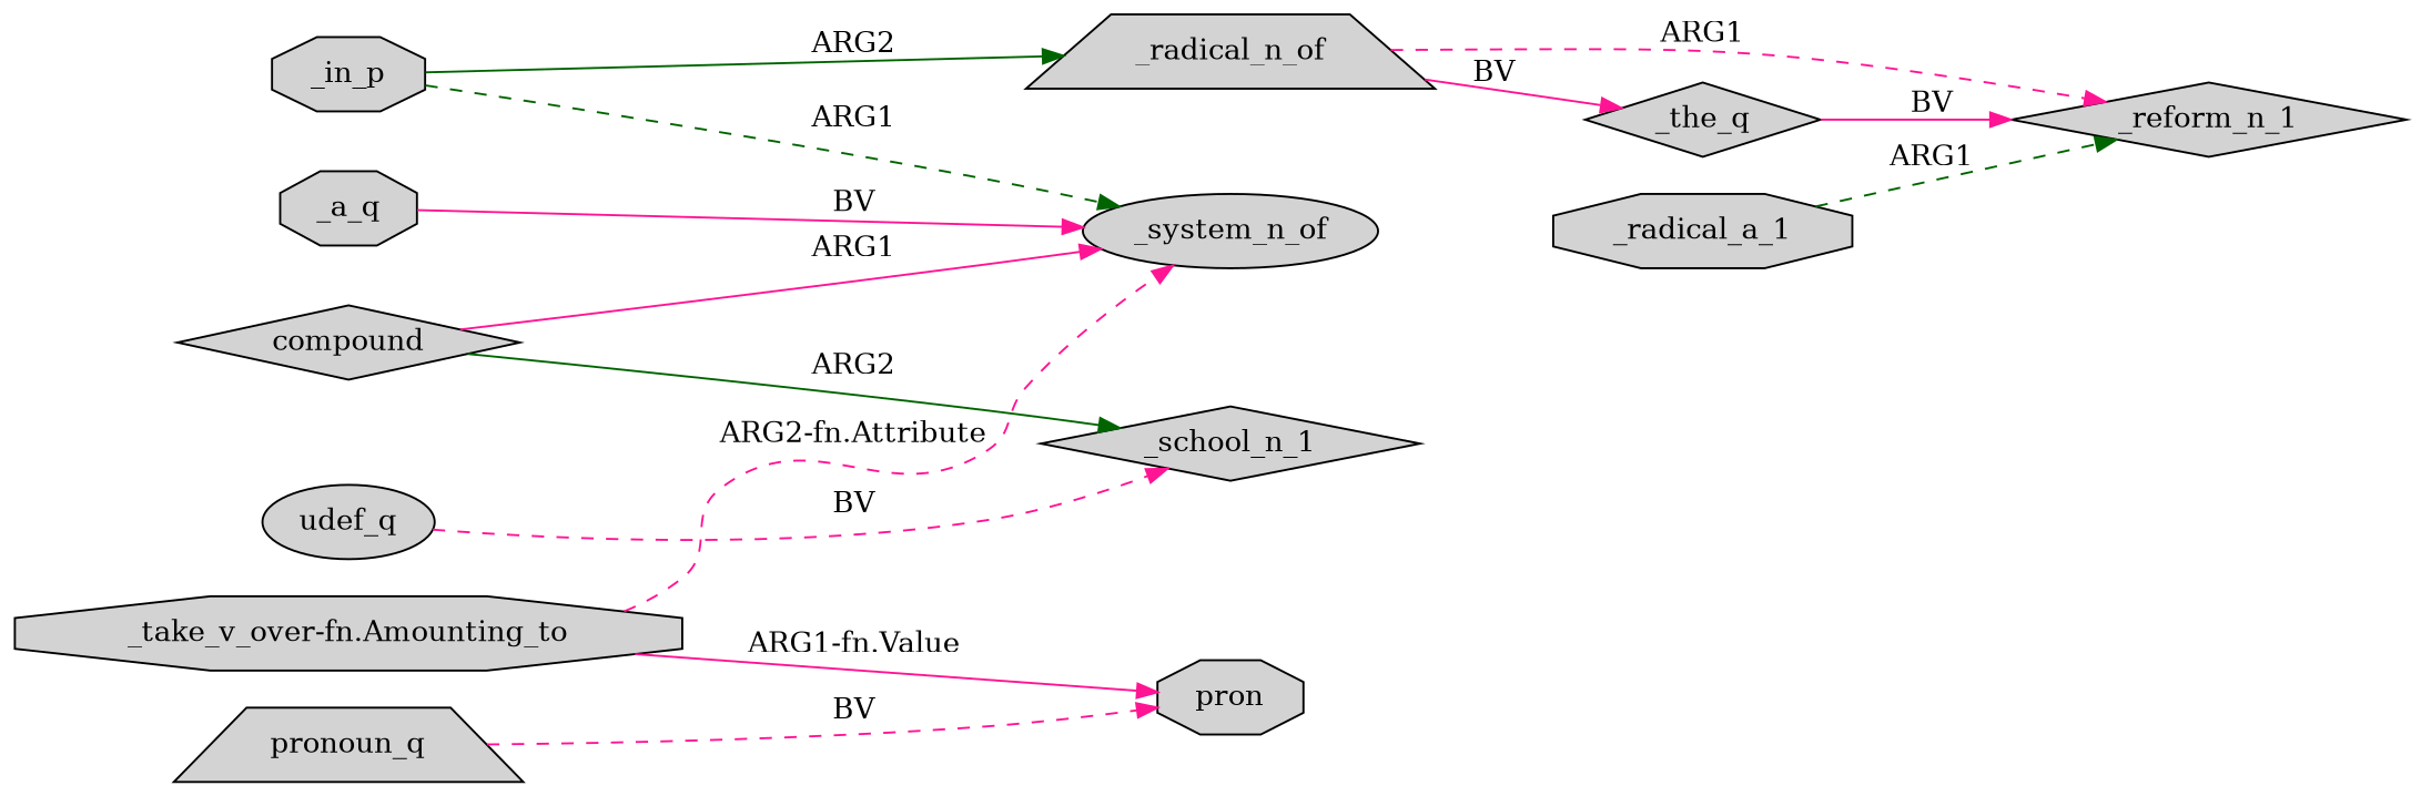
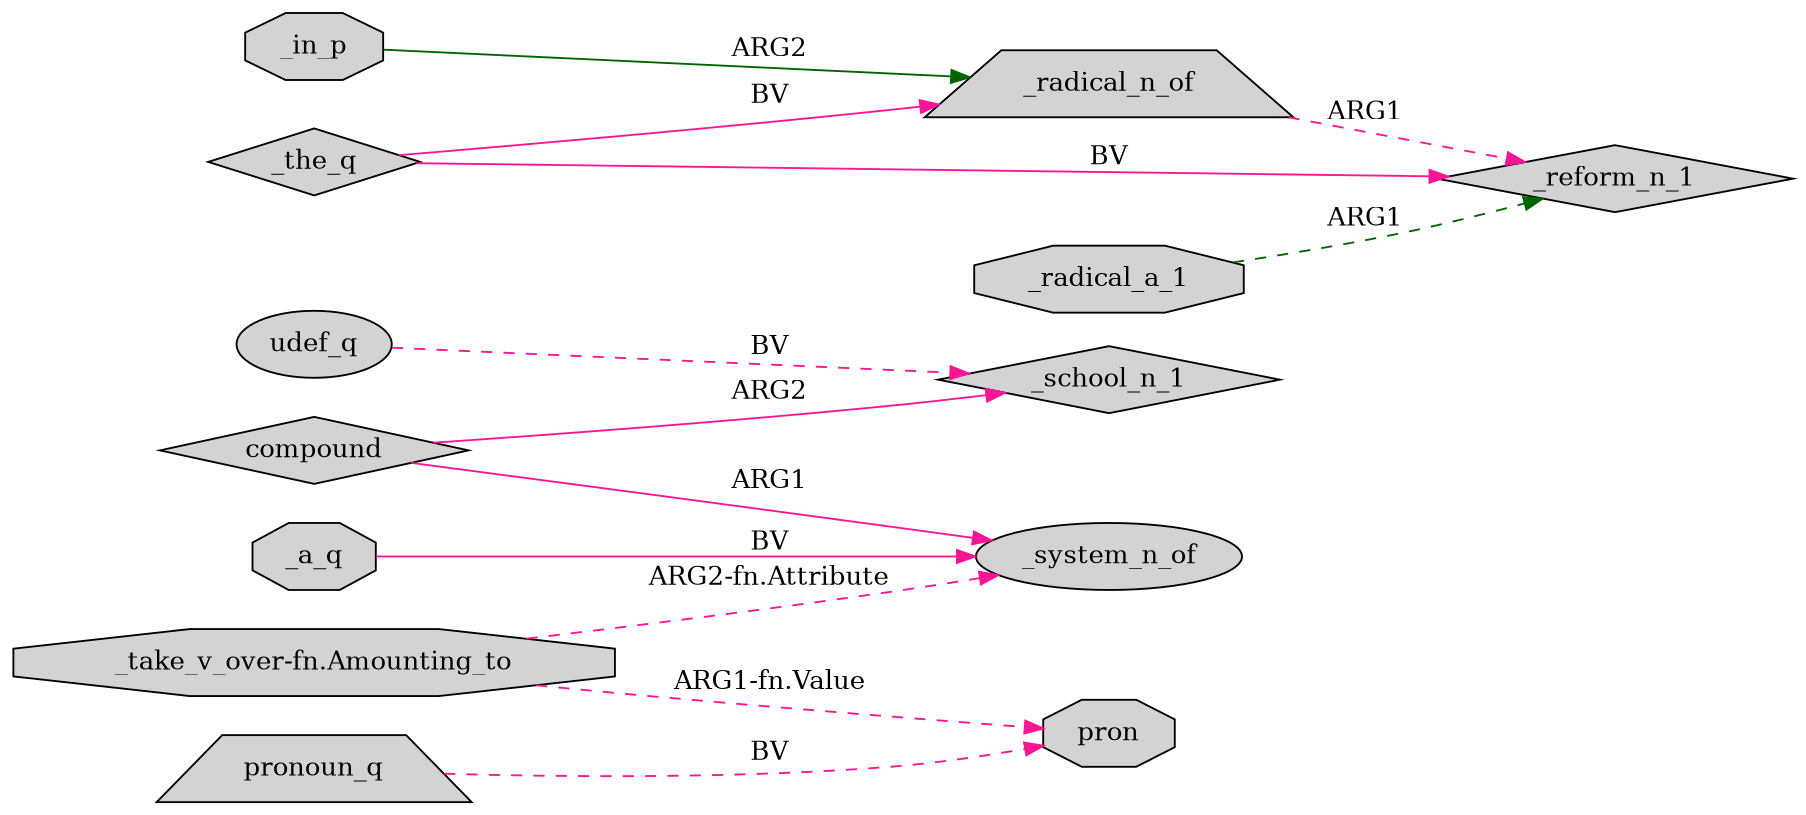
  digraph {
    rankdir=LR
    node [shape=octagon style=filled]
    edge [color=deeppink style=solid]
    compound [shape=diamond]
    _system_n_of [shape=ellipse]
    _school_n_1 [shape=diamond]
    udef_q [shape=ellipse]
    _reform_n_1 [shape=diamond]
    _in_p
    n7 [label=_radical_n_of shape=trapezium]
    _the_q [shape=diamond]
    "_take_v_over-fn.Amounting_to"
    pron
    _radical_a_1
    pronoun_q [shape=trapezium]
    _a_q
    compound -> _system_n_of [label=ARG1]
-   compound -> _school_n_1 [color=darkgreen label=ARG2]
+   compound -> _school_n_1 [label=ARG2]
    udef_q -> _school_n_1 [label=BV style=dashed]
-   _in_p -> _system_n_of [color=darkgreen label=ARG1 style=dashed]
    _in_p -> n7 [color=darkgreen label=ARG2]
    n7 -> _reform_n_1 [label=ARG1 style=dashed]
    _the_q -> _reform_n_1 [label=BV]
-   n7 -> _the_q [label=BV]
+   _the_q -> n7 [label=BV]
    "_take_v_over-fn.Amounting_to" -> _system_n_of [label="ARG2-fn.Attribute" style=dashed]
-   "_take_v_over-fn.Amounting_to" -> pron [label="ARG1-fn.Value"]
+   "_take_v_over-fn.Amounting_to" -> pron [label="ARG1-fn.Value" style=dashed]
    _radical_a_1 -> _reform_n_1 [color=darkgreen label=ARG1 style=dashed]
    pronoun_q -> pron [label=BV style=dashed]
    _a_q -> _system_n_of [label=BV]
  }
